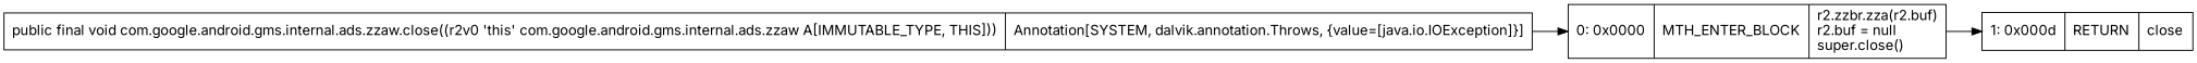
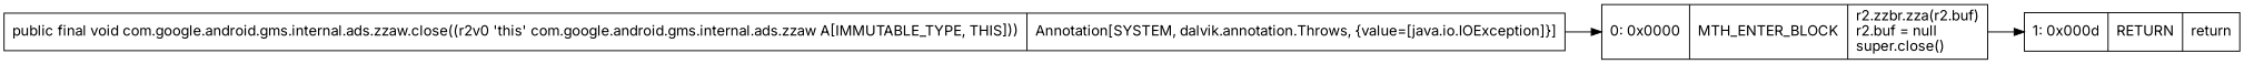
  digraph {
    rankdir=LR
    fontname=Inter
    node [shape=record fontname=Inter]
    edge [fontname=Inter]
    n1 [label="{0\:\ 0x0000|MTH_ENTER_BLOCK\l|r2.zzbr.zza(r2.buf)\lr2.buf = null\lsuper.close()\l}"]
-   n2 [label="{1\:\ 0x000d|RETURN\l|close\l}"]
+   n2 [label="{1\:\ 0x000d|RETURN\l|return\l}"]
    n3 [label="{public final void com.google.android.gms.internal.ads.zzaw.close((r2v0 'this' com.google.android.gms.internal.ads.zzaw A[IMMUTABLE_TYPE, THIS]))  | Annotation[SYSTEM, dalvik.annotation.Throws, \{value=[java.io.IOException]\}]\l}"]
    n1 -> n2
    n3 -> n1
  }
